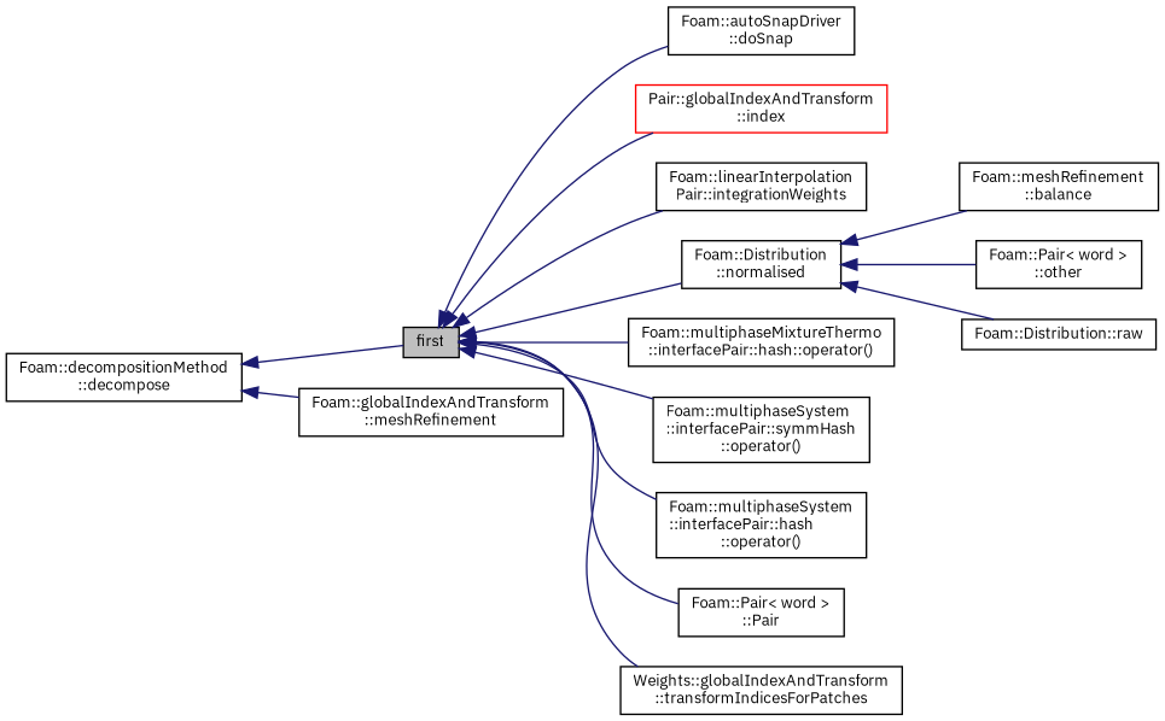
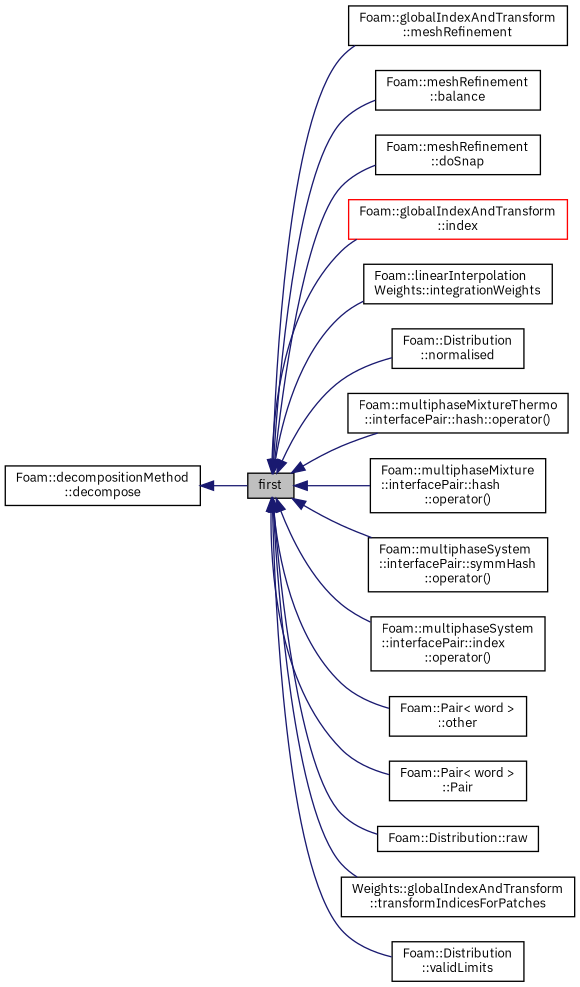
  digraph {
    fontname="IBM Plex Sans"
    rankdir=LR
    node [color=black fontname="IBM Plex Sans" fontsize=10 shape=record]
    edge [color=midnightblue dir=back fontname="IBM Plex Sans" fontsize=10 labelfontname=FreeSans labelfontsize=10 style=solid]
    n1 [fillcolor=grey75 fontcolor=black height=0.2 label=first style=filled width=0.4]
    n2 [height=0.2 label="Foam::globalIndexAndTransform\l::meshRefinement" width=0.4]
    n3 [height=0.2 label="Foam::meshRefinement\l::balance" width=0.4]
-   n4 [height=0.2 label="Foam::autoSnapDriver\l::doSnap" width=0.4]
-   n5 [color=red height=0.2 label="Pair::globalIndexAndTransform\l::index" width=0.4]
-   n6 [height=0.2 label="Foam::linearInterpolation\lPair::integrationWeights" width=0.4]
+   n4 [height=0.2 label="Foam::meshRefinement\l::doSnap" width=0.4]
+   n5 [color=red height=0.2 label="Foam::globalIndexAndTransform\l::index" width=0.4]
+   n6 [height=0.2 label="Foam::linearInterpolation\lWeights::integrationWeights" width=0.4]
    n7 [height=0.2 label="Foam::Distribution\l::normalised" width=0.4]
    n8 [height=0.2 label="Foam::multiphaseMixtureThermo\l::interfacePair::hash::operator()" width=0.4]
+   n9 [height=0.2 label="Foam::multiphaseMixture\l::interfacePair::hash\l::operator()" width=0.4]
    n10 [height=0.2 label="Foam::multiphaseSystem\l::interfacePair::symmHash\l::operator()" width=0.4]
-   n11 [height=0.2 label="Foam::multiphaseSystem\l::interfacePair::hash\l::operator()" width=0.4]
+   n11 [height=0.2 label="Foam::multiphaseSystem\l::interfacePair::index\l::operator()" width=0.4]
    n12 [height=0.2 label="Foam::Pair\< word \>\l::other" width=0.4]
    n13 [height=0.2 label="Foam::Pair\< word \>\l::Pair" width=0.4]
    n14 [height=0.2 label="Foam::Distribution::raw" width=0.4]
    n15 [height=0.2 label="Weights::globalIndexAndTransform\l::transformIndicesForPatches" width=0.4]
+   n16 [height=0.2 label="Foam::Distribution\l::validLimits" width=0.4]
    n17 [height=0.2 label="Foam::decompositionMethod\l::decompose" width=0.4]
-   n17 -> n2
-   n7 -> n3
+   n1 -> n2
+   n1 -> n3
    n1 -> n4
    n1 -> n5
    n1 -> n6
    n1 -> n7
    n1 -> n8
+   n1 -> n9
    n1 -> n10
    n1 -> n11
-   n7 -> n12
+   n1 -> n12
    n1 -> n13
-   n7 -> n14
+   n1 -> n14
    n1 -> n15
+   n1 -> n16
    n17 -> n1
  }
